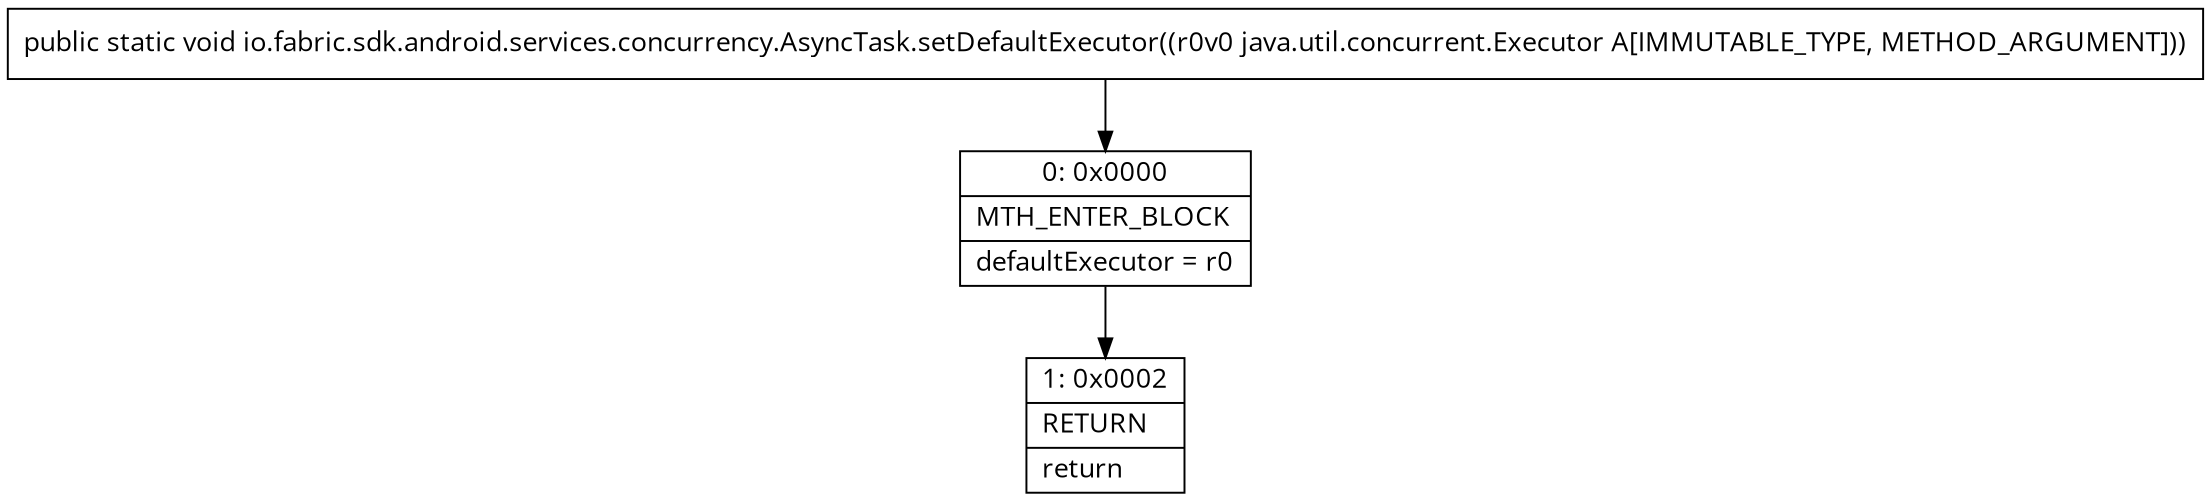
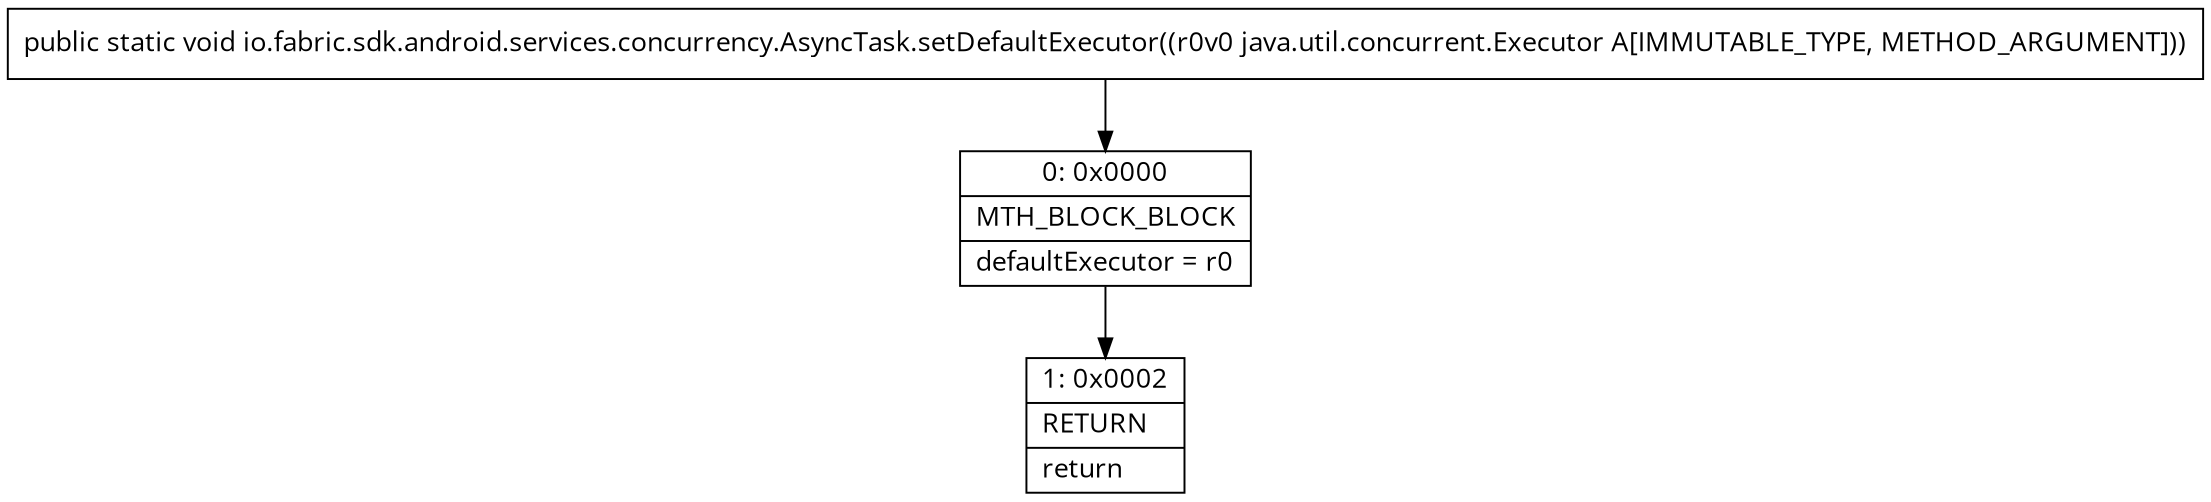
  digraph {
    fontname="Open Sans"
    node [shape=record fontname="Open Sans"]
    edge [fontname="Open Sans"]
-   n1 [label="{0\:\ 0x0000|MTH_ENTER_BLOCK\l|defaultExecutor = r0\l}"]
+   n1 [label="{0\:\ 0x0000|MTH_BLOCK_BLOCK\l|defaultExecutor = r0\l}"]
    n2 [label="{1\:\ 0x0002|RETURN\l|return\l}"]
    n3 [label="{public static void io.fabric.sdk.android.services.concurrency.AsyncTask.setDefaultExecutor((r0v0 java.util.concurrent.Executor A[IMMUTABLE_TYPE, METHOD_ARGUMENT])) }"]
    n1 -> n2
    n3 -> n1
  }
